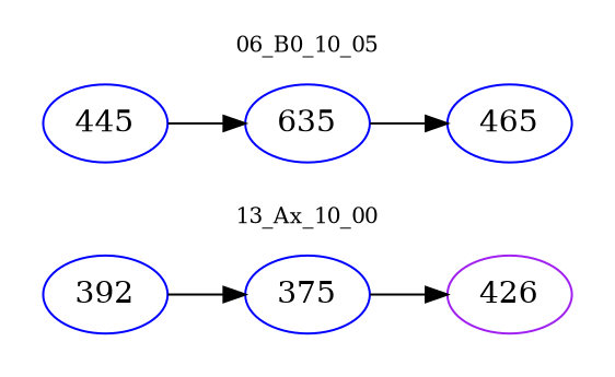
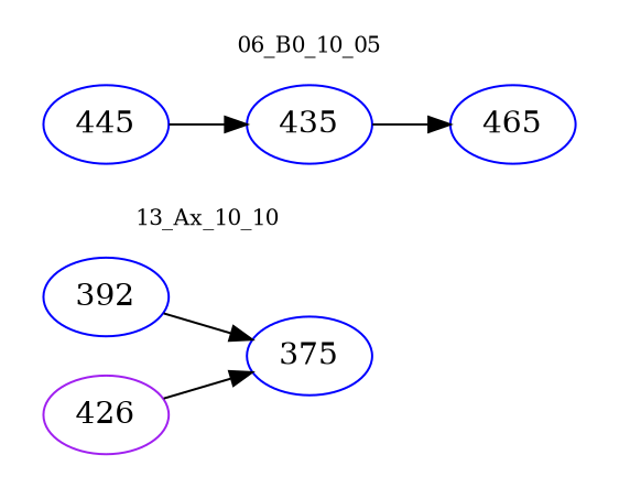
  digraph {
    rankdir=LR
    node [color=blue]
    edge [color=black]
    n1 [label=392]
    n2 [label=375]
    n3 [color=purple label=426]
    n4 [label=445]
-   n5 [label=635]
+   n5 [label=435]
    n6 [label=465]
    subgraph cluster_1 {
      color=white
      fontsize=10
-     label="13_Ax_10_00"
+     label="13_Ax_10_10"
      n1
      n2
      n3
    }
    subgraph cluster_2 {
      color=white
      fontsize=10
      label="06_B0_10_05"
      n4
      n5
      n6
    }
    n1 -> n2
-   n2 -> n3
+   n3 -> n2
    n4 -> n5
    n5 -> n6
  }
